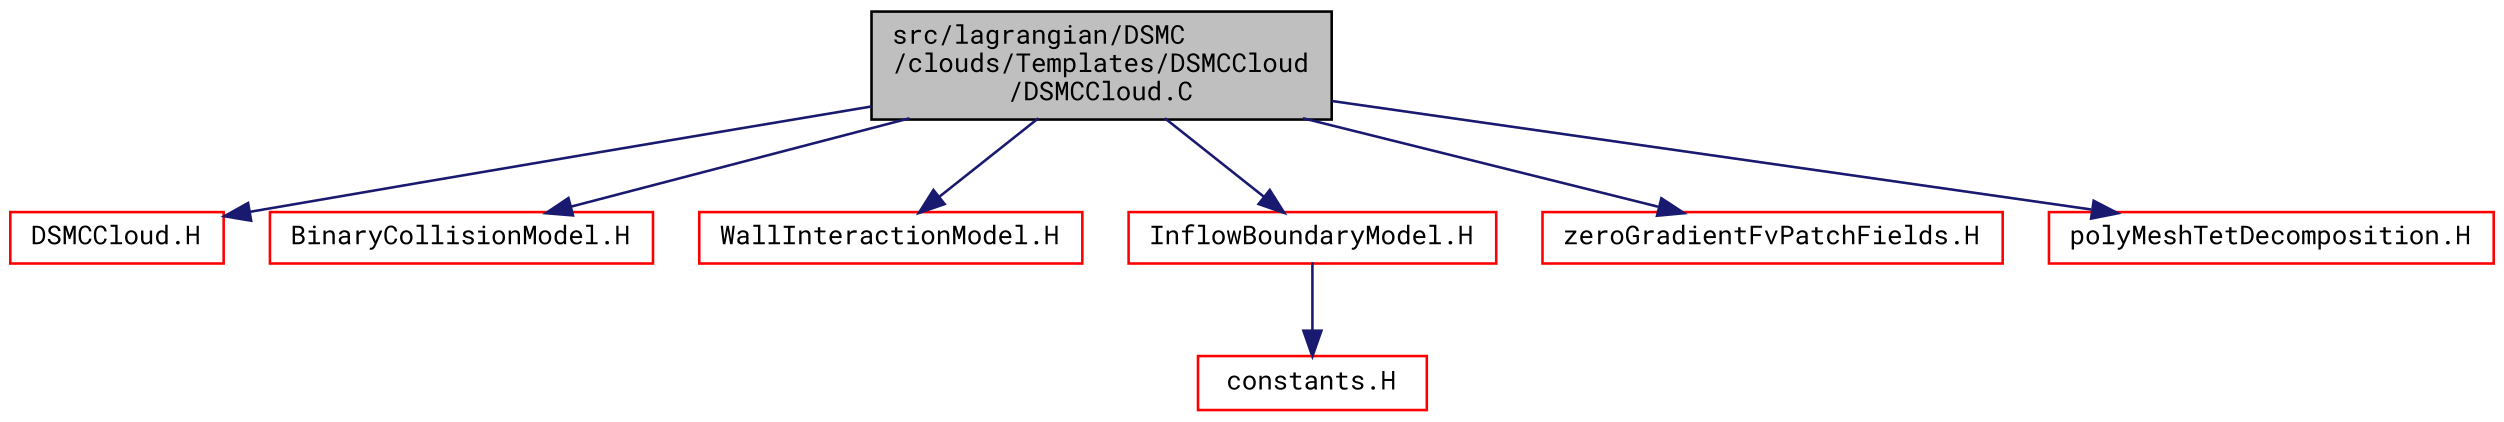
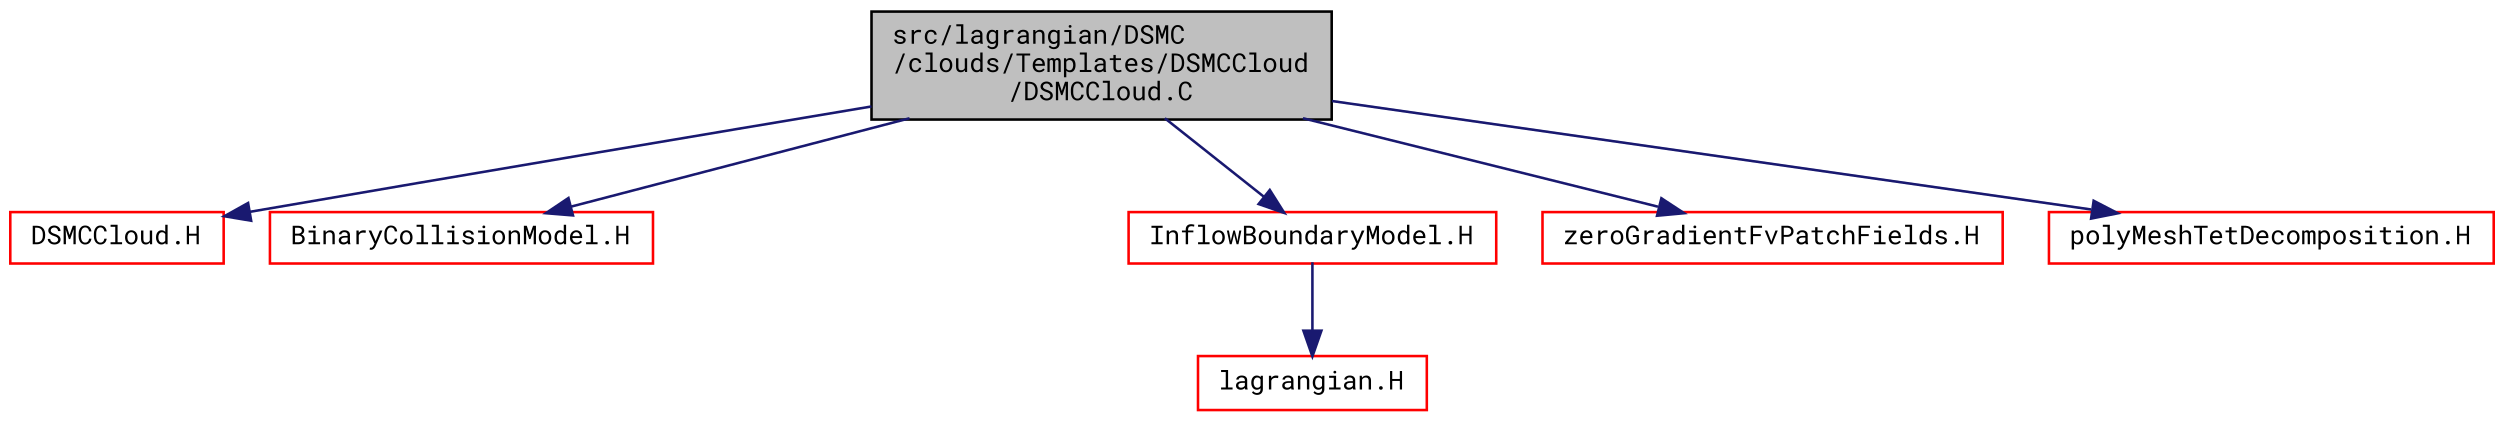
  digraph {
    fontname="Roboto Mono"
    node [color=red fontname="Roboto Mono" fontsize=10 shape=record]
    edge [color=midnightblue fontname="Roboto Mono" fontsize=10 labelfontname=Helvetica labelfontsize=10 style=solid]
    n1 [color=black fillcolor=grey75 fontcolor=black height=0.2 label="src/lagrangian/DSMC\l/clouds/Templates/DSMCCloud\l/DSMCCloud.C" style=filled width=0.4]
    n2 [height=0.2 label="DSMCCloud.H" width=0.4]
    n3 [height=0.2 label="BinaryCollisionModel.H" width=0.4]
-   n4 [height=0.2 label="WallInteractionModel.H" width=0.4]
    n5 [height=0.2 label="InflowBoundaryModel.H" width=0.4]
    n6 [height=0.2 label="zeroGradientFvPatchFields.H" width=0.4]
    n7 [height=0.2 label="polyMeshTetDecomposition.H" width=0.4]
-   n8 [height=0.2 label="constants.H" width=0.4]
+   n8 [height=0.2 label="lagrangian.H" width=0.4]
    n1 -> n2
    n1 -> n3
-   n1 -> n4
    n1 -> n5
    n1 -> n6
    n1 -> n7
    n5 -> n8
  }
